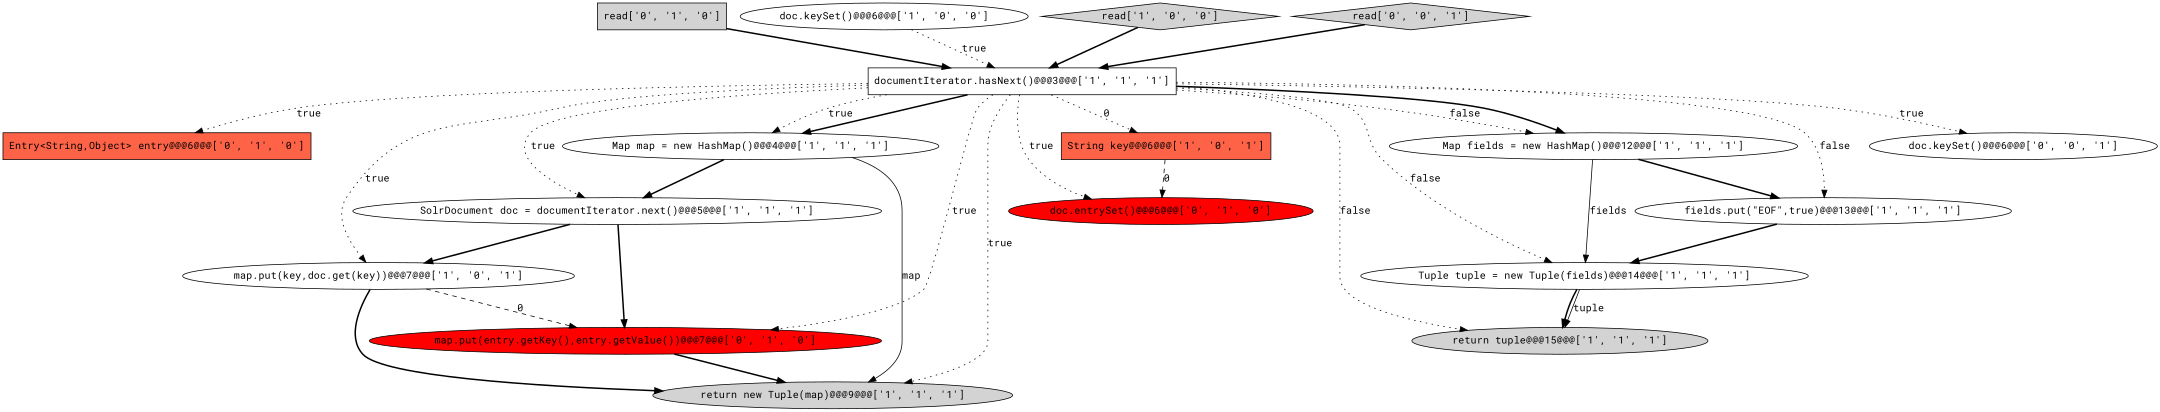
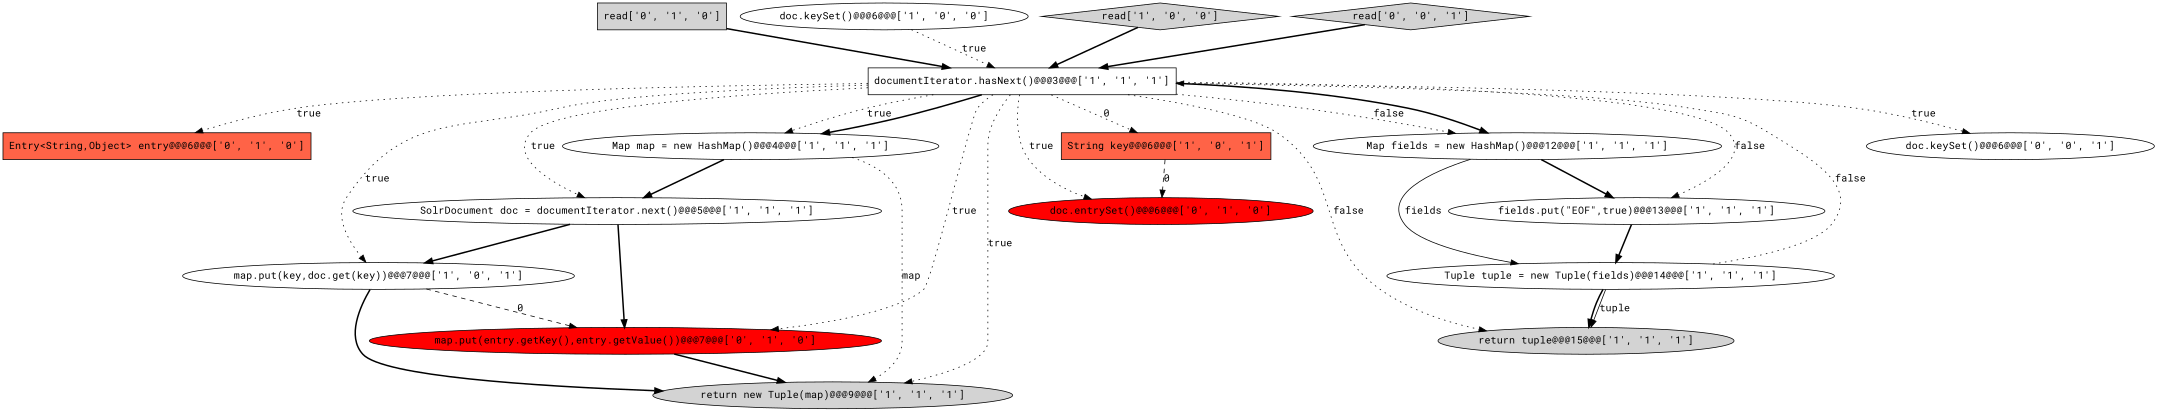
  digraph {
    fontname="Roboto Mono"
    node [fillcolor=white fontname="Roboto Mono" shape=ellipse style=filled]
    edge [fontname="Roboto Mono" style=dotted]
    n1 [fillcolor=tomato label="Entry<String,Object> entry@@@6@@@['0', '1', '0']" shape=box]
    n2 [label="map.put(key,doc.get(key))@@@7@@@['1', '0', '1']"]
    n3 [fillcolor=red label="map.put(entry.getKey(),entry.getValue())@@@7@@@['0', '1', '0']"]
    n4 [fillcolor=lightgray label="return new Tuple(map)@@@9@@@['1', '1', '1']"]
    n5 [fillcolor=lightgray label="read['0', '1', '0']" shape=box]
    n6 [label="documentIterator.hasNext()@@@3@@@['1', '1', '1']" shape=box]
    n7 [label="Map map = new HashMap()@@@4@@@['1', '1', '1']"]
    n8 [label="SolrDocument doc = documentIterator.next()@@@5@@@['1', '1', '1']"]
    n9 [fillcolor=tomato label="String key@@@6@@@['1', '0', '1']" shape=box]
    n10 [fillcolor=red label="doc.entrySet()@@@6@@@['0', '1', '0']"]
    n11 [label="Map fields = new HashMap()@@@12@@@['1', '1', '1']"]
    n12 [fillcolor=lightgray label="return tuple@@@15@@@['1', '1', '1']"]
    n13 [label="doc.keySet()@@@6@@@['0', '0', '1']"]
    n14 [label="fields.put(\"EOF\",true)@@@13@@@['1', '1', '1']"]
    n15 [label="Tuple tuple = new Tuple(fields)@@@14@@@['1', '1', '1']"]
    n16 [label="doc.keySet()@@@6@@@['1', '0', '0']"]
    n17 [fillcolor=lightgray label="read['1', '0', '0']" shape=diamond]
    n18 [fillcolor=lightgray label="read['0', '0', '1']" shape=diamond]
    n2 -> n3 [label=0 style=dashed]
    n2 -> n4 [style=bold]
    n3 -> n4 [style=bold]
    n5 -> n6 [style=bold]
    n6 -> n1 [label=true]
    n6 -> n2 [label=true]
    n6 -> n3 [label=true]
    n6 -> n4 [label=true]
    n6 -> n7 [label=true]
    n6 -> n7 [style=bold]
    n6 -> n8 [label=true]
    n6 -> n9 [label=0]
    n6 -> n10 [label=true]
    n6 -> n11 [label=false]
    n6 -> n11 [style=bold]
    n6 -> n12 [label=false]
    n6 -> n13 [label=true]
    n6 -> n14 [label=false]
-   n6 -> n15 [label=false]
-   n7 -> n4 [label=map style=solid]
+   n15 -> n6 [label=false]
+   n7 -> n4 [label=map]
    n7 -> n8 [style=bold]
    n8 -> n2 [style=bold]
    n8 -> n3 [style=bold]
    n9 -> n10 [label=0 style=dashed]
    n11 -> n14 [style=bold]
    n11 -> n15 [label=fields style=solid]
    n14 -> n15 [style=bold]
    n15 -> n12 [style=bold]
    n15 -> n12 [label=tuple style=solid]
    n16 -> n6 [label=true]
    n17 -> n6 [style=bold]
    n18 -> n6 [style=bold]
  }
